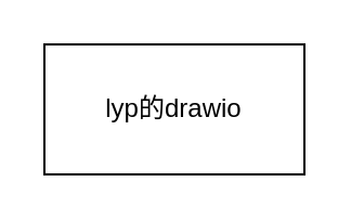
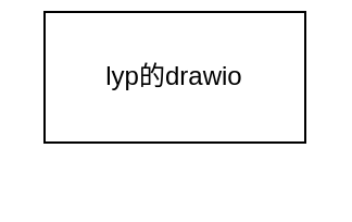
  <mxCell id="0" />
  <mxCell id="1" parent="0" />
- <mxCell id="2" value="lyp的drawio" style="rounded=0;whiteSpace=wrap;html=1;" vertex="1" parent="1"><mxGeometry x="20" y="20" width="120" height="60" as="geometry" /></mxCell>
+ <mxCell id="2" value="lyp的drawio" style="rounded=0;whiteSpace=wrap;html=1;" vertex="1" parent="1"><mxGeometry x="20" y="5" width="120" height="60" as="geometry" /></mxCell>
